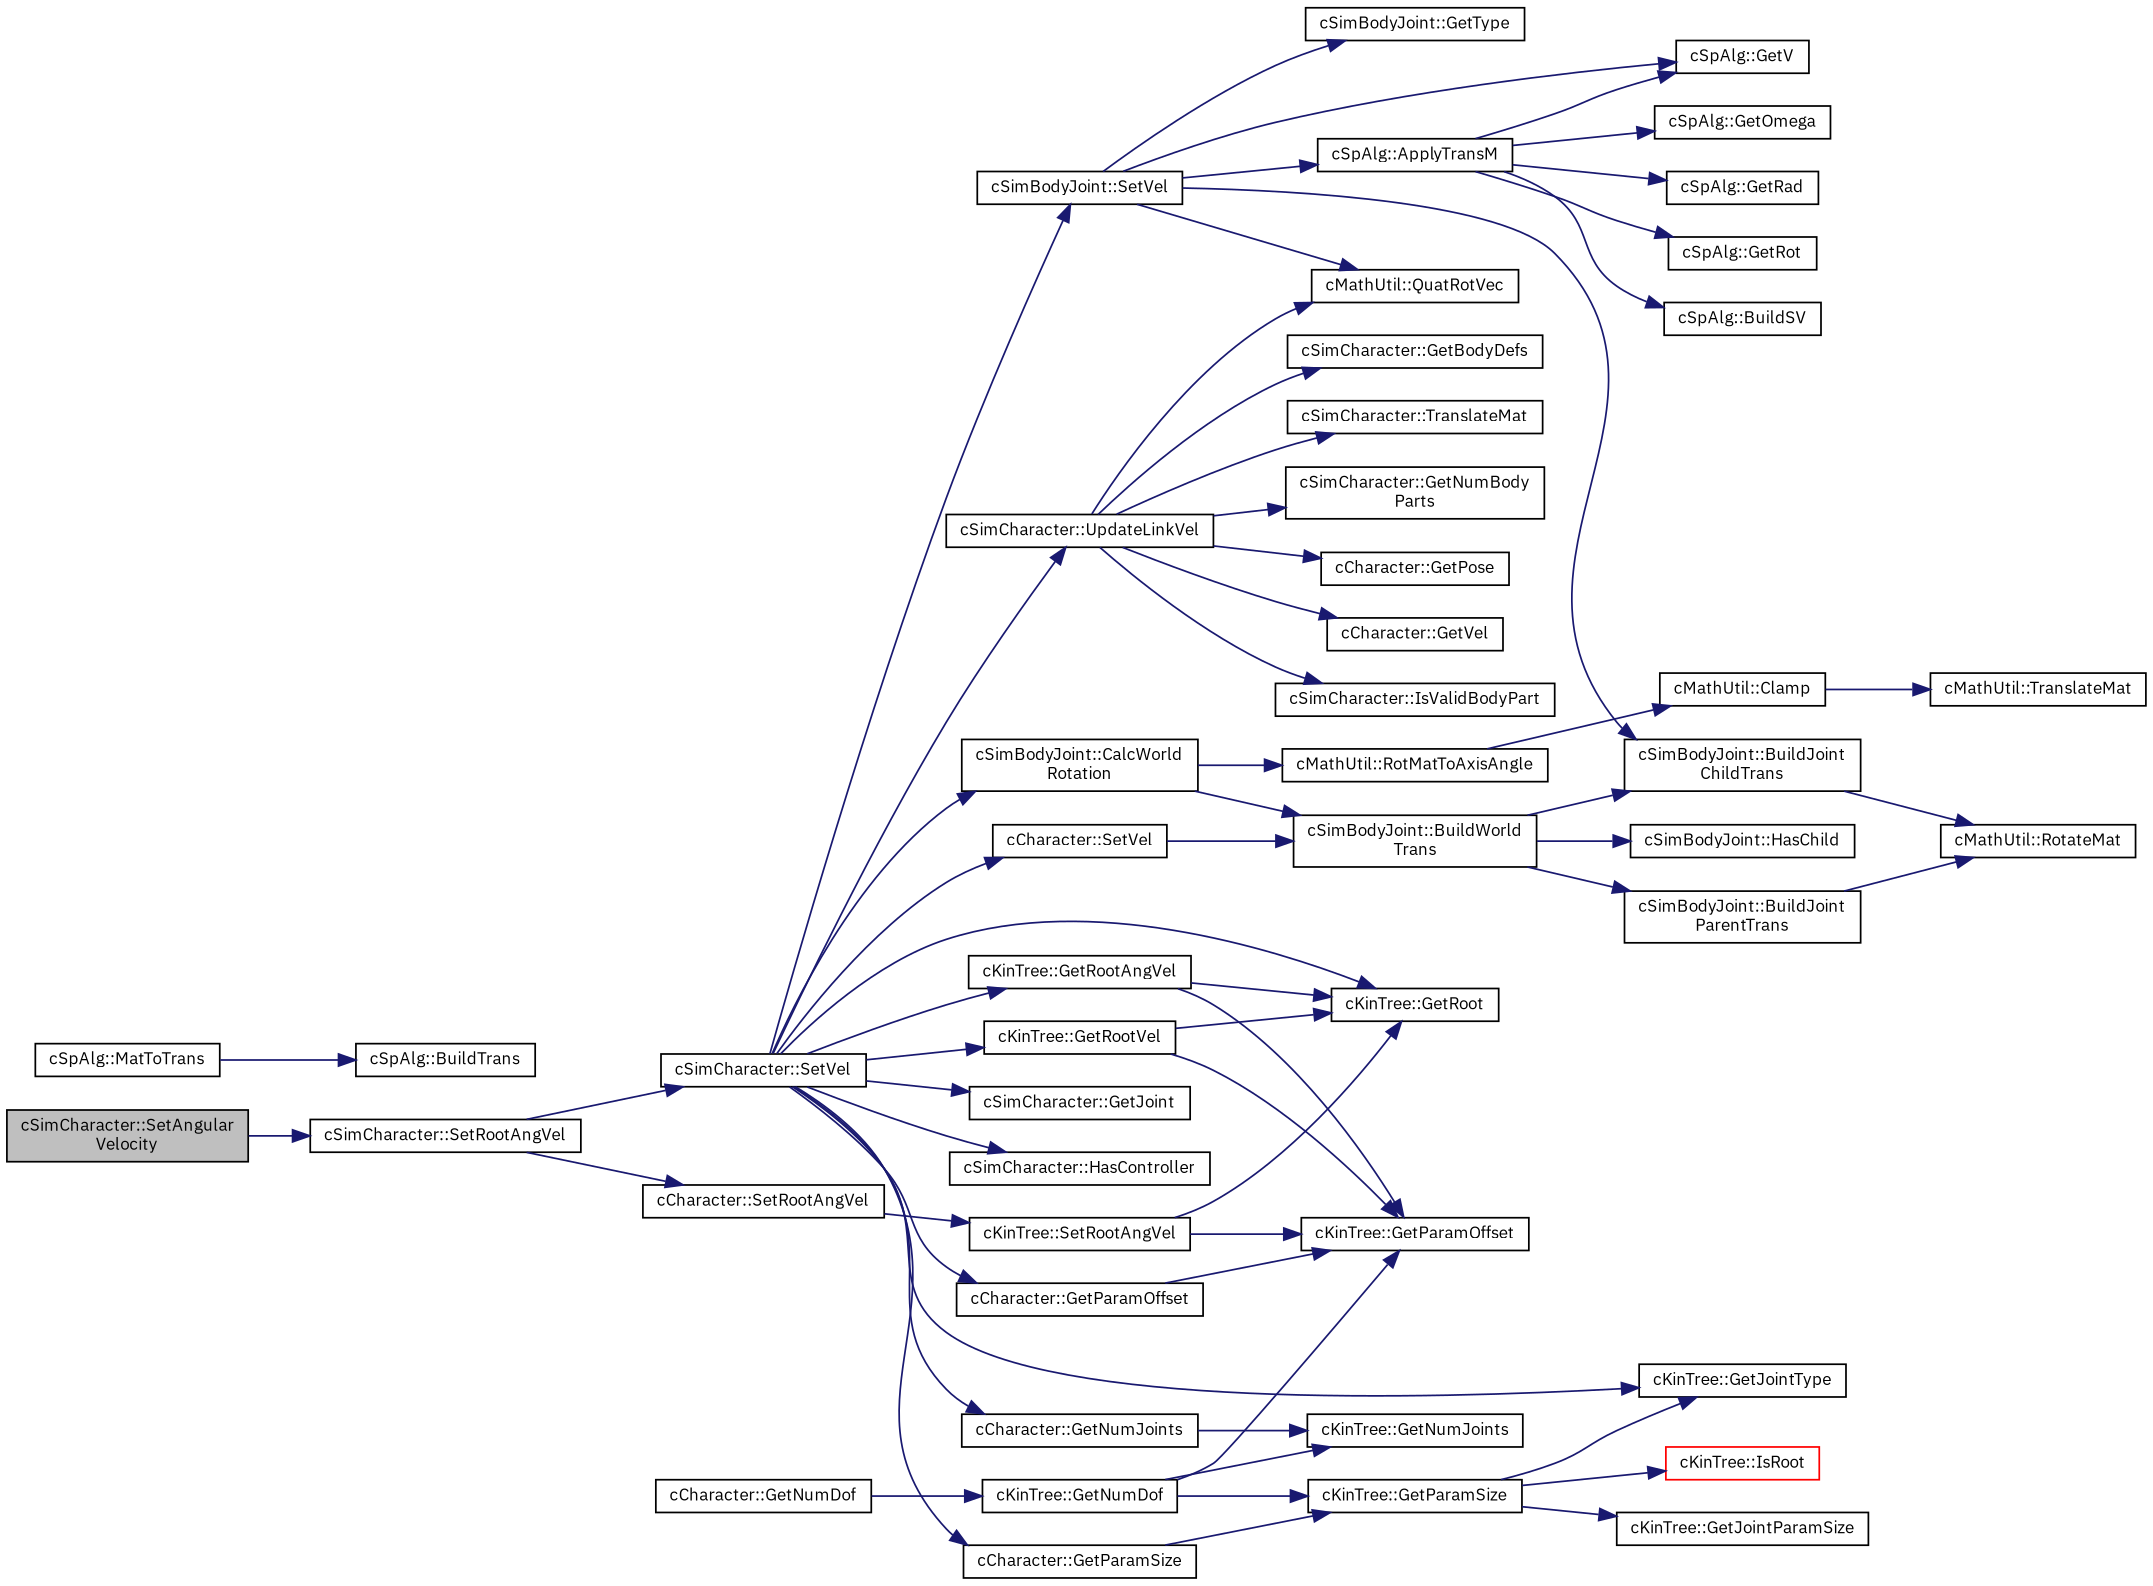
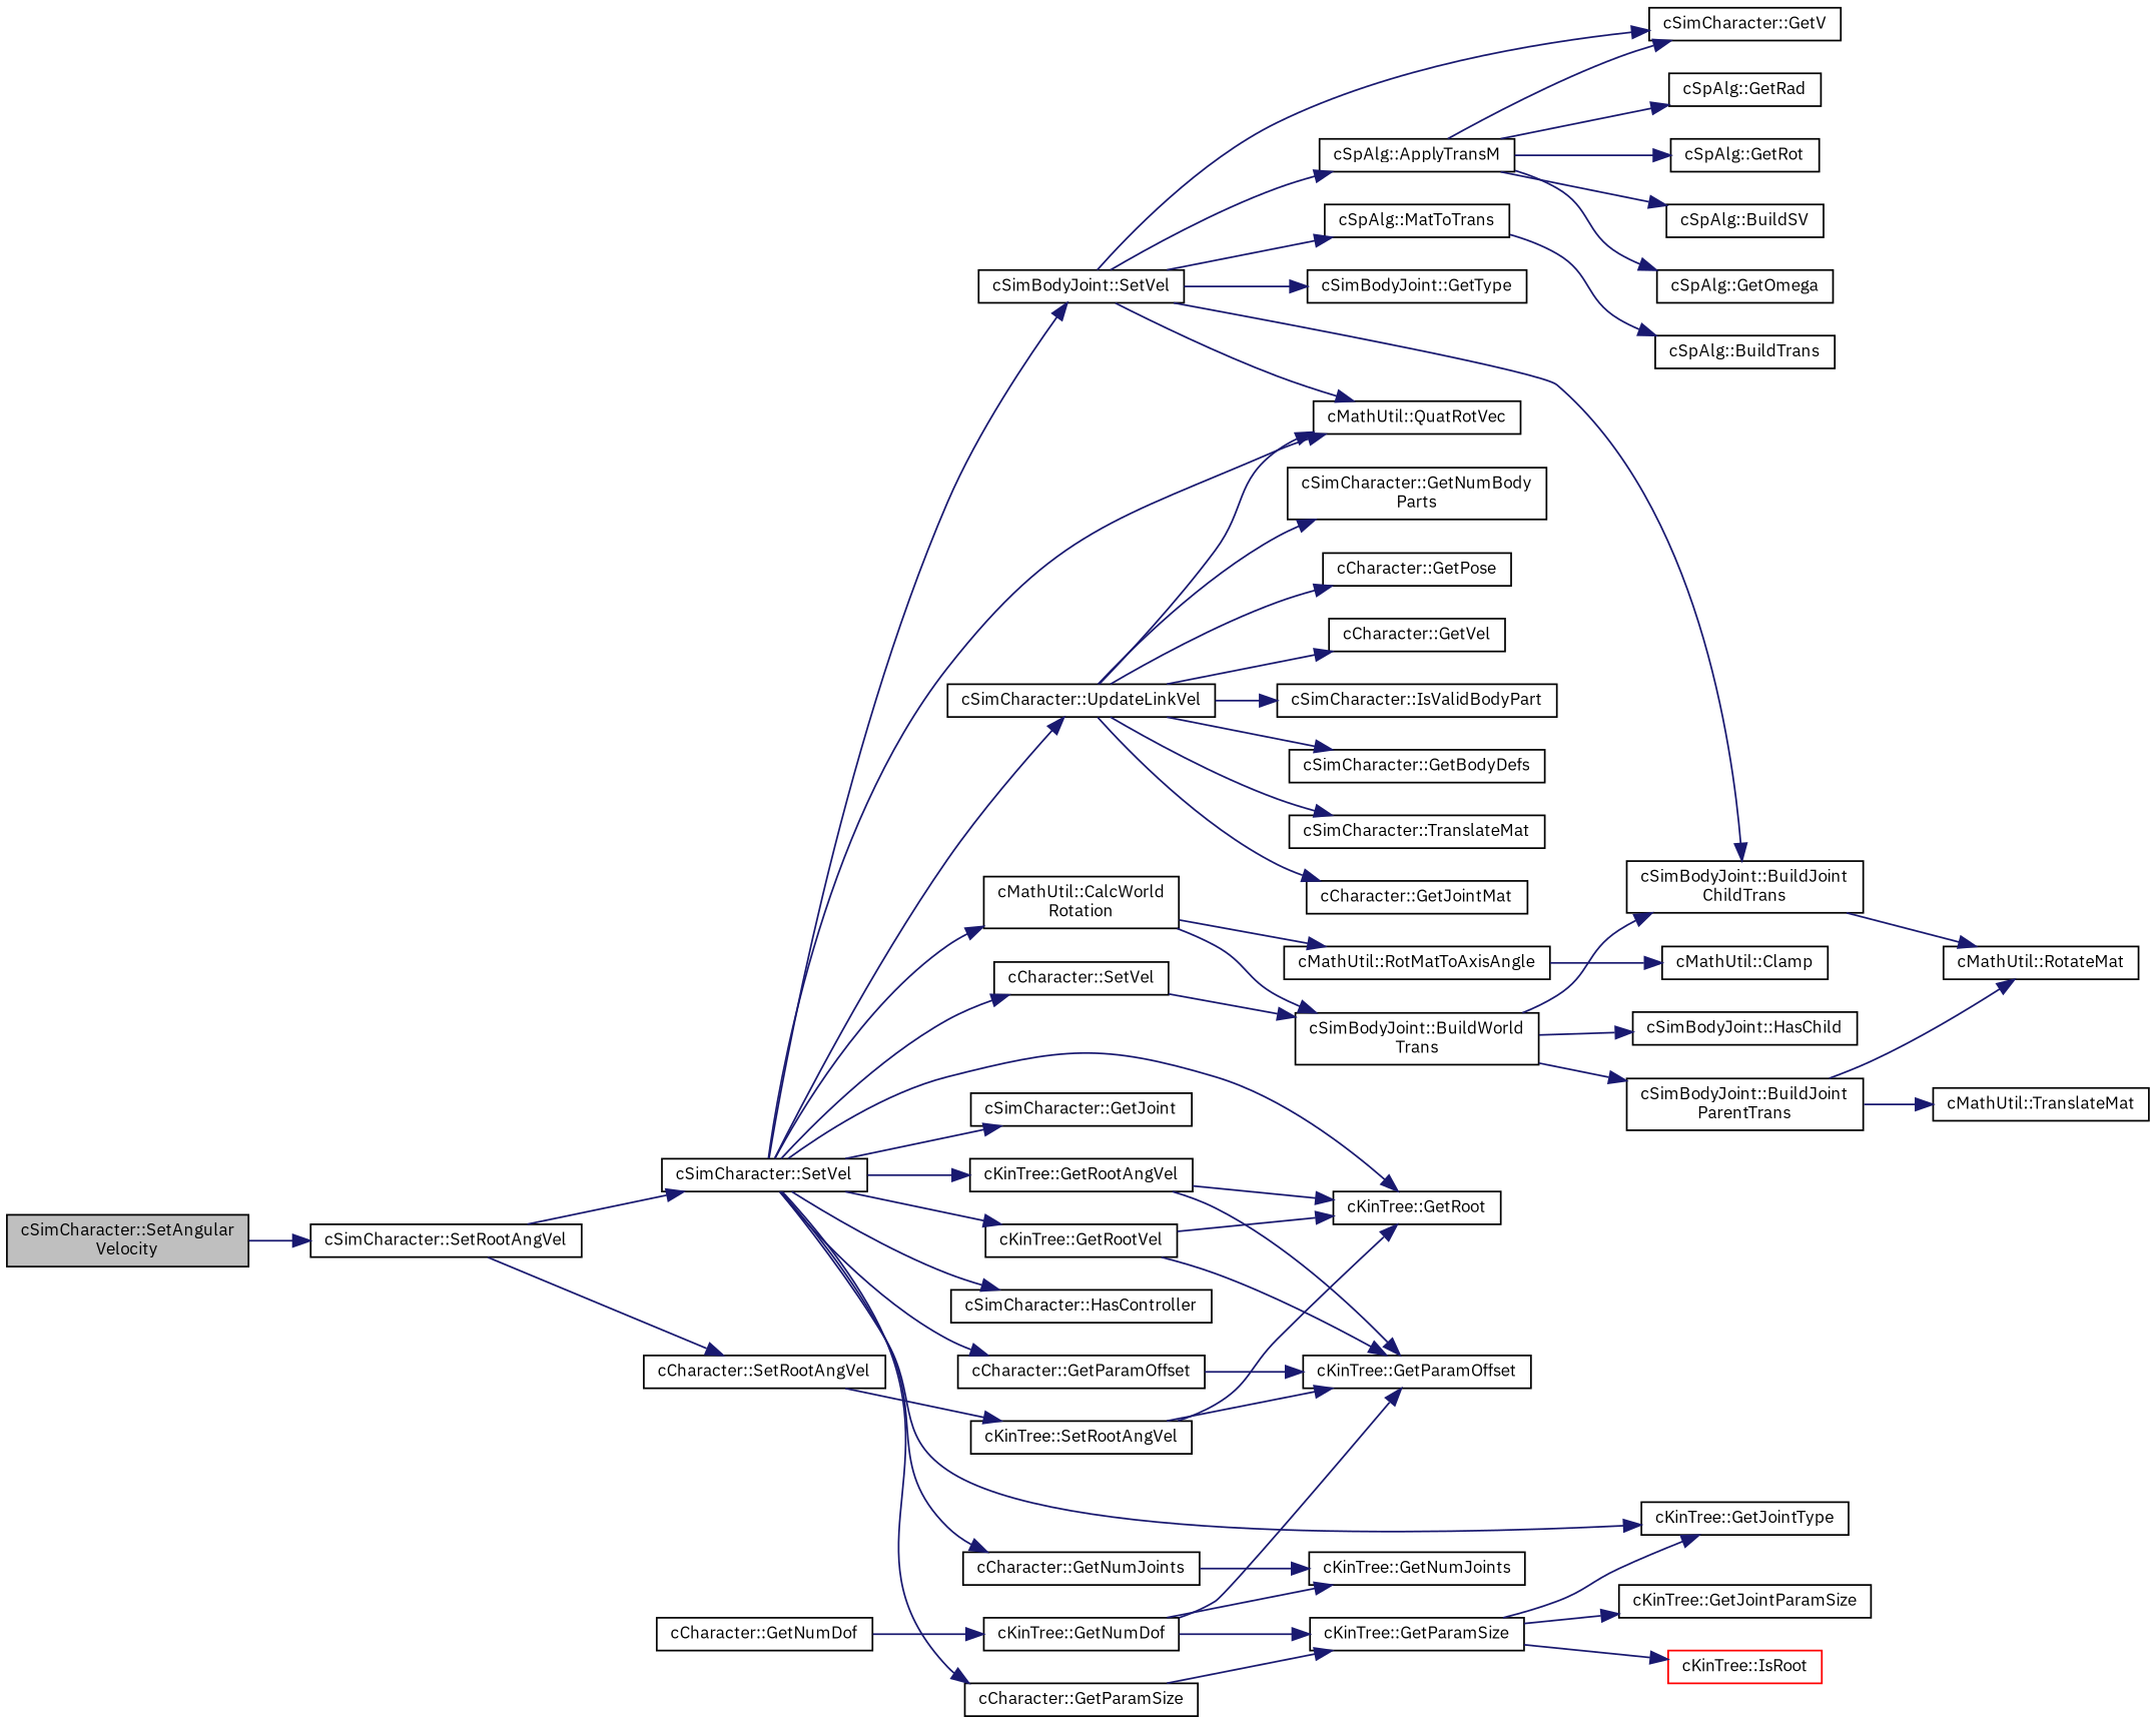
  digraph {
    fontname="IBM Plex Sans"
    rankdir=LR
    node [color=black fillcolor=white fontname="IBM Plex Sans" fontsize=10 shape=record style=filled]
    edge [color=midnightblue fontname="IBM Plex Sans" fontsize=10 labelfontname=Helvetica labelfontsize=10 style=solid]
    n1 [fillcolor=grey75 fontcolor=black height=0.2 label="cSimCharacter::SetAngular\lVelocity" width=0.4]
    n2 [height=0.2 label="cSimCharacter::SetRootAngVel" width=0.4]
    n3 [height=0.2 label="cCharacter::SetRootAngVel" width=0.4]
    n4 [height=0.2 label="cSimCharacter::SetVel" width=0.4]
    n5 [height=0.2 label="cKinTree::SetRootAngVel" width=0.4]
    n6 [height=0.2 label="cKinTree::GetRoot" width=0.4]
-   n7 [height=0.2 label="cSimBodyJoint::CalcWorld\lRotation" width=0.4]
+   n7 [height=0.2 label="cMathUtil::CalcWorld\lRotation" width=0.4]
    n8 [height=0.2 label="cSimCharacter::GetJoint" width=0.4]
    n9 [height=0.2 label="cKinTree::GetJointType" width=0.4]
    n10 [height=0.2 label="cCharacter::GetNumJoints" width=0.4]
    n11 [height=0.2 label="cCharacter::GetParamOffset" width=0.4]
    n12 [height=0.2 label="cCharacter::GetParamSize" width=0.4]
    n13 [height=0.2 label="cKinTree::GetRootAngVel" width=0.4]
    n14 [height=0.2 label="cKinTree::GetRootVel" width=0.4]
    n15 [height=0.2 label="cSimCharacter::HasController" width=0.4]
    n16 [height=0.2 label="cMathUtil::QuatRotVec" width=0.4]
    n17 [height=0.2 label="cCharacter::SetVel" width=0.4]
    n18 [height=0.2 label="cSimBodyJoint::SetVel" width=0.4]
    n19 [height=0.2 label="cSimCharacter::UpdateLinkVel" width=0.4]
    n20 [height=0.2 label="cKinTree::GetParamOffset" width=0.4]
    n21 [height=0.2 label="cSimBodyJoint::BuildWorld\lTrans" width=0.4]
    n22 [height=0.2 label="cMathUtil::RotMatToAxisAngle" width=0.4]
    n23 [height=0.2 label="cKinTree::GetNumJoints" width=0.4]
    n24 [height=0.2 label="cKinTree::GetParamSize" width=0.4]
    n25 [height=0.2 label="cSimBodyJoint::BuildJoint\lChildTrans" width=0.4]
    n26 [height=0.2 label="cSpAlg::ApplyTransM" width=0.4]
-   n27 [height=0.2 label="cSpAlg::GetV" width=0.4]
+   n27 [height=0.2 label="cSimCharacter::GetV" width=0.4]
    n28 [height=0.2 label="cSimBodyJoint::GetType" width=0.4]
    n29 [height=0.2 label="cSpAlg::MatToTrans" width=0.4]
    n30 [height=0.2 label="cSimCharacter::GetBodyDefs" width=0.4]
    n31 [height=0.2 label="cSimCharacter::TranslateMat" width=0.4]
+   n32 [height=0.2 label="cCharacter::GetJointMat" width=0.4]
    n33 [height=0.2 label="cSimCharacter::GetNumBody\lParts" width=0.4]
    n34 [height=0.2 label="cCharacter::GetPose" width=0.4]
    n35 [height=0.2 label="cCharacter::GetVel" width=0.4]
    n36 [height=0.2 label="cSimCharacter::IsValidBodyPart" width=0.4]
    n37 [height=0.2 label="cSimBodyJoint::BuildJoint\lParentTrans" width=0.4]
    n38 [height=0.2 label="cSimBodyJoint::HasChild" width=0.4]
    n39 [height=0.2 label="cMathUtil::Clamp" width=0.4]
    n40 [height=0.2 label="cMathUtil::RotateMat" width=0.4]
    n41 [height=0.2 label="cMathUtil::TranslateMat" width=0.4]
    n42 [height=0.2 label="cKinTree::GetJointParamSize" width=0.4]
    n43 [color=red height=0.2 label="cKinTree::IsRoot" width=0.4]
    n44 [height=0.2 label="cCharacter::GetNumDof" width=0.4]
    n45 [height=0.2 label="cKinTree::GetNumDof" width=0.4]
    n46 [height=0.2 label="cSpAlg::BuildSV" width=0.4]
    n47 [height=0.2 label="cSpAlg::GetOmega" width=0.4]
    n48 [height=0.2 label="cSpAlg::GetRad" width=0.4]
    n49 [height=0.2 label="cSpAlg::GetRot" width=0.4]
    n50 [height=0.2 label="cSpAlg::BuildTrans" width=0.4]
    n1 -> n2
    n2 -> n3
    n2 -> n4
    n3 -> n5
    n4 -> n6
    n4 -> n7
    n4 -> n8
    n4 -> n9
    n4 -> n10
    n4 -> n11
    n4 -> n12
    n4 -> n13
    n4 -> n14
    n4 -> n15
+   n4 -> n16
    n4 -> n17
    n4 -> n18
    n4 -> n19
    n5 -> n6
    n5 -> n20
    n7 -> n21
    n7 -> n22
    n10 -> n23
    n11 -> n20
    n12 -> n24
    n13 -> n6
    n13 -> n20
    n14 -> n6
    n14 -> n20
    n17 -> n21
    n18 -> n16
    n18 -> n25
    n18 -> n26
    n18 -> n27
    n18 -> n28
+   n18 -> n29
    n19 -> n16
    n19 -> n30
    n19 -> n31
+   n19 -> n32
    n19 -> n33
    n19 -> n34
    n19 -> n35
    n19 -> n36
    n21 -> n25
    n21 -> n37
    n21 -> n38
    n22 -> n39
    n24 -> n9
    n24 -> n42
    n24 -> n43
    n25 -> n40
    n26 -> n27
    n26 -> n46
    n26 -> n47
    n26 -> n48
    n26 -> n49
    n29 -> n50
    n37 -> n40
-   n39 -> n41
+   n37 -> n41
    n44 -> n45
    n45 -> n20
    n45 -> n23
    n45 -> n24
  }
